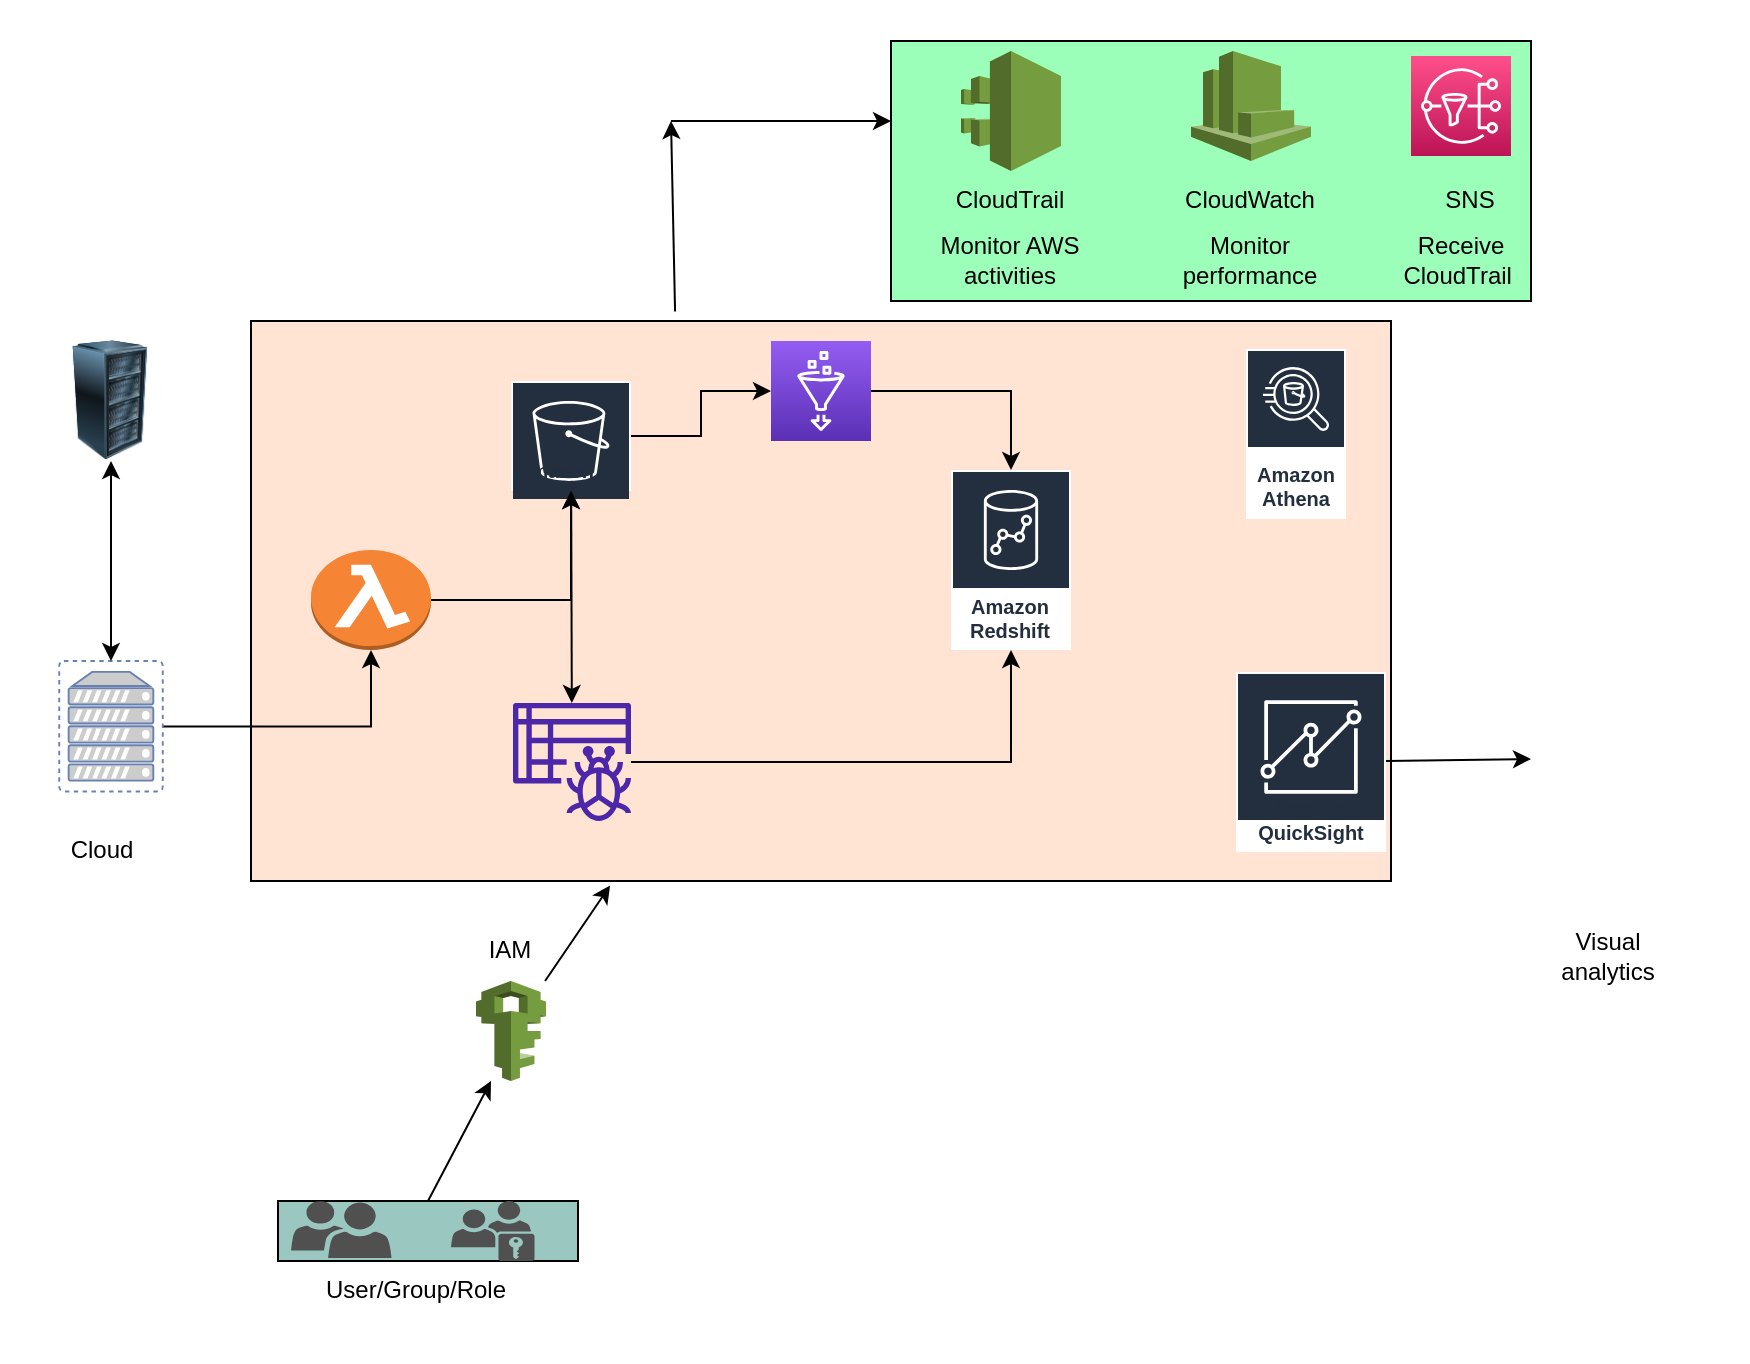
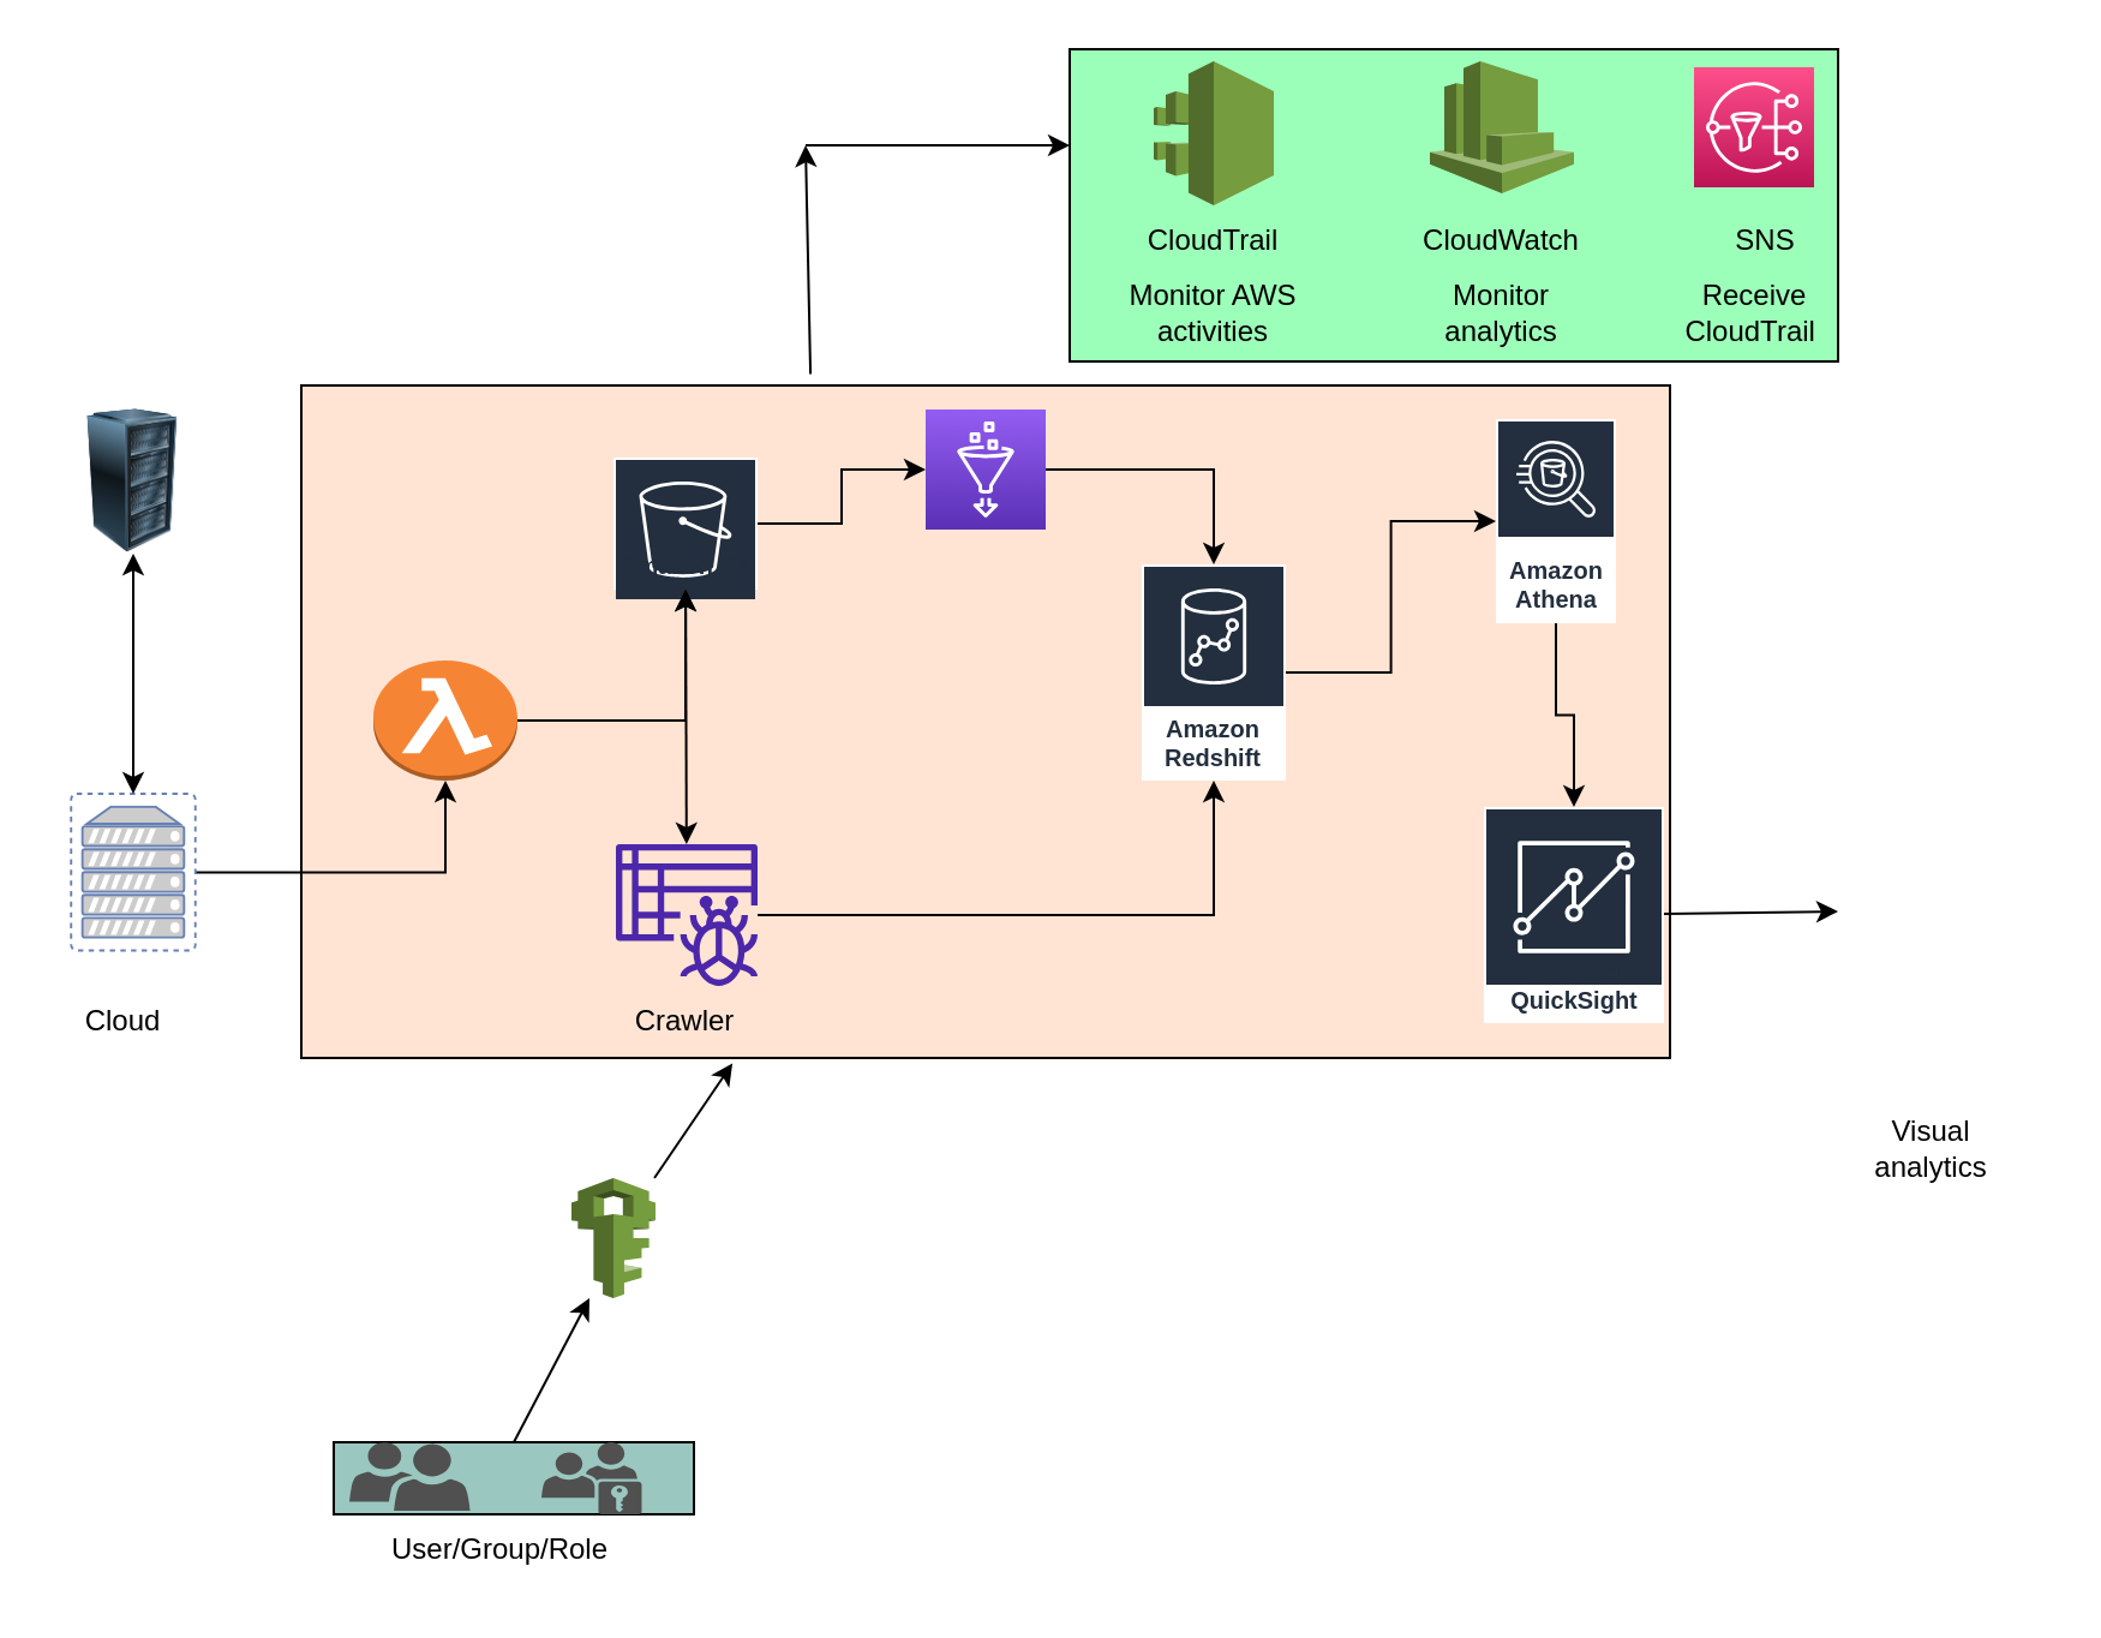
  <mxCell id="0" />
  <mxCell id="1" parent="0" />
  <mxCell id="2" value="" style="rounded=0;whiteSpace=wrap;html=1;fillColor=#9CFFB9;" vertex="1" parent="1"><mxGeometry x="445" width="320" height="130" as="geometry" y="20" /></mxCell>
  <mxCell id="3" value="" style="rounded=0;whiteSpace=wrap;html=1;fillColor=#FFE4D4;" vertex="1" parent="1"><mxGeometry x="125" y="160" width="570" height="280" as="geometry" /></mxCell>
  <mxCell id="4" style="edgeStyle=orthogonalEdgeStyle;rounded=0;orthogonalLoop=1;jettySize=auto;html=1;entryX=0;entryY=0.5;entryDx=0;entryDy=0;entryPerimeter=0;" edge="1" parent="1" source="5" target="11"><mxGeometry relative="1" as="geometry" /></mxCell>
  <mxCell id="5" value="Amazon S3" style="sketch=0;outlineConnect=0;fontColor=#232F3E;gradientColor=none;strokeColor=#ffffff;fillColor=#232F3E;dashed=0;verticalLabelPosition=middle;verticalAlign=bottom;align=center;html=1;whiteSpace=wrap;fontSize=10;fontStyle=1;spacing=3;shape=mxgraph.aws4.productIcon;prIcon=mxgraph.aws4.s3;" vertex="1" parent="1"><mxGeometry x="255" y="190" width="60" height="55" as="geometry" /></mxCell>
  <mxCell id="6" style="edgeStyle=orthogonalEdgeStyle;rounded=0;orthogonalLoop=1;jettySize=auto;html=1;" edge="1" parent="1" source="7" target="5"><mxGeometry relative="1" as="geometry" /></mxCell>
  <mxCell id="7" value="" style="outlineConnect=0;dashed=0;verticalLabelPosition=bottom;verticalAlign=top;align=center;html=1;shape=mxgraph.aws3.lambda_function;fillColor=#F58534;gradientColor=none;" vertex="1" parent="1"><mxGeometry x="155" y="274.5" width="60" height="50" as="geometry" /></mxCell>
  <mxCell id="8" style="edgeStyle=orthogonalEdgeStyle;rounded=0;orthogonalLoop=1;jettySize=auto;html=1;" edge="1" parent="1" source="9" target="16"><mxGeometry relative="1" as="geometry" /></mxCell>
  <mxCell id="9" value="" style="sketch=0;outlineConnect=0;fontColor=#232F3E;gradientColor=none;fillColor=#4D27AA;strokeColor=none;dashed=0;verticalLabelPosition=bottom;verticalAlign=top;align=center;html=1;fontSize=12;fontStyle=0;aspect=fixed;pointerEvents=1;shape=mxgraph.aws4.glue_crawlers;" vertex="1" parent="1"><mxGeometry x="256" y="351" width="59" height="59" as="geometry" /></mxCell>
  <mxCell id="10" style="edgeStyle=orthogonalEdgeStyle;rounded=0;orthogonalLoop=1;jettySize=auto;html=1;" edge="1" parent="1" source="11" target="16"><mxGeometry relative="1" as="geometry" /></mxCell>
  <mxCell id="11" value="" style="sketch=0;points=[[0,0,0],[0.25,0,0],[0.5,0,0],[0.75,0,0],[1,0,0],[0,1,0],[0.25,1,0],[0.5,1,0],[0.75,1,0],[1,1,0],[0,0.25,0],[0,0.5,0],[0,0.75,0],[1,0.25,0],[1,0.5,0],[1,0.75,0]];outlineConnect=0;fontColor=#232F3E;gradientColor=#945DF2;gradientDirection=north;fillColor=#5A30B5;strokeColor=#ffffff;dashed=0;verticalLabelPosition=bottom;verticalAlign=top;align=center;html=1;fontSize=12;fontStyle=0;aspect=fixed;shape=mxgraph.aws4.resourceIcon;resIcon=mxgraph.aws4.glue;" vertex="1" parent="1"><mxGeometry x="385" y="170" width="50" height="50" as="geometry" /></mxCell>
  <mxCell id="12" value="" style="outlineConnect=0;dashed=0;verticalLabelPosition=bottom;verticalAlign=top;align=center;html=1;shape=mxgraph.aws3.cloudwatch;fillColor=#759C3E;gradientColor=none;" vertex="1" parent="1"><mxGeometry x="595" y="25" width="60" height="55" as="geometry" /></mxCell>
+ <mxCell id="13" style="edgeStyle=orthogonalEdgeStyle;rounded=0;orthogonalLoop=1;jettySize=auto;html=1;" edge="1" parent="1" source="14" target="17"><mxGeometry relative="1" as="geometry" /></mxCell>
  <mxCell id="14" value="Amazon Athena" style="sketch=0;outlineConnect=0;fontColor=#232F3E;gradientColor=none;strokeColor=#ffffff;fillColor=#232F3E;dashed=0;verticalLabelPosition=middle;verticalAlign=bottom;align=center;html=1;whiteSpace=wrap;fontSize=10;fontStyle=1;spacing=3;shape=mxgraph.aws4.productIcon;prIcon=mxgraph.aws4.athena;" vertex="1" parent="1"><mxGeometry x="622.5" y="174" width="50" height="85" as="geometry" /></mxCell>
+ <mxCell id="15" style="edgeStyle=orthogonalEdgeStyle;rounded=0;orthogonalLoop=1;jettySize=auto;html=1;" edge="1" parent="1" source="16" target="14"><mxGeometry relative="1" as="geometry" /></mxCell>
  <mxCell id="16" value="Amazon Redshift" style="sketch=0;outlineConnect=0;fontColor=#232F3E;gradientColor=none;strokeColor=#ffffff;fillColor=#232F3E;dashed=0;verticalLabelPosition=middle;verticalAlign=bottom;align=center;html=1;whiteSpace=wrap;fontSize=10;fontStyle=1;spacing=3;shape=mxgraph.aws4.productIcon;prIcon=mxgraph.aws4.redshift;" vertex="1" parent="1"><mxGeometry x="475" y="234.5" width="60" height="90" as="geometry" /></mxCell>
  <mxCell id="17" value="Amazon QuickSight" style="sketch=0;outlineConnect=0;fontColor=#232F3E;gradientColor=none;strokeColor=#ffffff;fillColor=#232F3E;dashed=0;verticalLabelPosition=middle;verticalAlign=bottom;align=center;html=1;whiteSpace=wrap;fontSize=10;fontStyle=1;spacing=3;shape=mxgraph.aws4.productIcon;prIcon=mxgraph.aws4.quicksight;" vertex="1" parent="1"><mxGeometry x="617.5" y="335.5" width="75" height="90" as="geometry" /></mxCell>
  <mxCell id="18" value="" style="sketch=0;points=[[0,0,0],[0.25,0,0],[0.5,0,0],[0.75,0,0],[1,0,0],[0,1,0],[0.25,1,0],[0.5,1,0],[0.75,1,0],[1,1,0],[0,0.25,0],[0,0.5,0],[0,0.75,0],[1,0.25,0],[1,0.5,0],[1,0.75,0]];outlineConnect=0;fontColor=#232F3E;gradientColor=#FF4F8B;gradientDirection=north;fillColor=#BC1356;strokeColor=#ffffff;dashed=0;verticalLabelPosition=bottom;verticalAlign=top;align=center;html=1;fontSize=12;fontStyle=0;aspect=fixed;shape=mxgraph.aws4.resourceIcon;resIcon=mxgraph.aws4.sns;" vertex="1" parent="1"><mxGeometry x="705" y="27.5" width="50" height="50" as="geometry" /></mxCell>
  <mxCell id="19" value="" style="outlineConnect=0;dashed=0;verticalLabelPosition=bottom;verticalAlign=top;align=center;html=1;shape=mxgraph.aws3.cloudtrail;fillColor=#759C3E;gradientColor=none;" vertex="1" parent="1"><mxGeometry x="480" y="25" width="50" height="60" as="geometry" /></mxCell>
  <mxCell id="20" value="" style="outlineConnect=0;dashed=0;verticalLabelPosition=bottom;verticalAlign=top;align=center;html=1;shape=mxgraph.aws3.iam;fillColor=#759C3E;gradientColor=none;" vertex="1" parent="1"><mxGeometry x="237.5" y="490" width="35" height="50" as="geometry" /></mxCell>
  <mxCell id="21" value="" style="image;html=1;image=img/lib/clip_art/computers/Server_Rack_128x128.png" vertex="1" parent="1"><mxGeometry x="25" y="170" width="60" height="60" as="geometry" /></mxCell>
  <mxCell id="22" value="" style="edgeStyle=orthogonalEdgeStyle;rounded=0;orthogonalLoop=1;jettySize=auto;html=1;" edge="1" parent="1" source="23" target="7"><mxGeometry relative="1" as="geometry" /></mxCell>
  <mxCell id="23" value="" style="fontColor=#0066CC;verticalAlign=top;verticalLabelPosition=bottom;labelPosition=center;align=center;html=1;outlineConnect=0;fillColor=#CCCCCC;strokeColor=#6881B3;gradientColor=none;gradientDirection=north;strokeWidth=2;shape=mxgraph.networks.virtual_server;" vertex="1" parent="1"><mxGeometry x="29.12" y="330" width="51.75" height="65.25" as="geometry" /></mxCell>
  <mxCell id="24" value="" style="endArrow=classic;startArrow=classic;html=1;rounded=0;exitX=0.5;exitY=1;exitDx=0;exitDy=0;entryX=0.5;entryY=0;entryDx=0;entryDy=0;entryPerimeter=0;" edge="1" parent="1" source="21" target="23"><mxGeometry width="50" height="50" relative="1" as="geometry"><mxPoint x="75" y="300" as="sourcePoint" /><mxPoint x="55" y="300" as="targetPoint" /></mxGeometry></mxCell>
  <mxCell id="25" value="" style="endArrow=classic;startArrow=classic;html=1;rounded=0;" edge="1" parent="1" source="5" target="9"><mxGeometry width="50" height="50" relative="1" as="geometry"><mxPoint x="455" y="250" as="sourcePoint" /><mxPoint x="435" y="280" as="targetPoint" /></mxGeometry></mxCell>
  <mxCell id="26" value="" style="rounded=0;whiteSpace=wrap;html=1;fillColor=#9AC7BF;" vertex="1" parent="1"><mxGeometry x="138.5" y="600" width="150" height="30" as="geometry" /></mxCell>
  <mxCell id="27" value="" style="sketch=0;pointerEvents=1;shadow=0;dashed=0;html=1;strokeColor=none;labelPosition=center;verticalLabelPosition=bottom;verticalAlign=top;align=center;fillColor=#505050;shape=mxgraph.mscae.intune.user_group" vertex="1" parent="1"><mxGeometry x="145" y="600" width="50.25" height="28.5" as="geometry" /></mxCell>
  <mxCell id="28" value="" style="sketch=0;pointerEvents=1;shadow=0;dashed=0;html=1;strokeColor=none;fillColor=#505050;labelPosition=center;verticalLabelPosition=bottom;verticalAlign=top;outlineConnect=0;align=center;shape=mxgraph.office.users.role_group;" vertex="1" parent="1"><mxGeometry x="225" y="600" width="41.75" height="30" as="geometry" /></mxCell>
  <mxCell id="29" value="" style="endArrow=classic;html=1;rounded=0;exitX=0.5;exitY=0;exitDx=0;exitDy=0;" edge="1" parent="1" source="26"><mxGeometry width="50" height="50" relative="1" as="geometry"><mxPoint x="485" y="440" as="sourcePoint" /><mxPoint x="245" y="540" as="targetPoint" /><Array as="points" /></mxGeometry></mxCell>
  <mxCell id="30" value="" style="endArrow=classic;html=1;rounded=0;entryX=0.315;entryY=1.008;entryDx=0;entryDy=0;entryPerimeter=0;" edge="1" parent="1" source="20" target="3"><mxGeometry width="50" height="50" relative="1" as="geometry"><mxPoint x="425" y="630" as="sourcePoint" /><mxPoint x="425" y="570" as="targetPoint" /></mxGeometry></mxCell>
  <mxCell id="31" value="Cloud" style="text;html=1;strokeColor=none;fillColor=none;align=center;verticalAlign=middle;whiteSpace=wrap;rounded=0;" vertex="1" parent="1"><mxGeometry x="20.87" y="410" width="60" height="30" as="geometry" /></mxCell>
  <mxCell id="32" value="" style="endArrow=classic;html=1;rounded=0;exitX=0.372;exitY=-0.017;exitDx=0;exitDy=0;exitPerimeter=0;" edge="1" parent="1" source="3"><mxGeometry width="50" height="50" relative="1" as="geometry"><mxPoint x="425" y="150" as="sourcePoint" /><mxPoint x="335" y="60" as="targetPoint" /></mxGeometry></mxCell>
  <mxCell id="33" value="" style="endArrow=classic;html=1;rounded=0;" edge="1" parent="1"><mxGeometry width="50" height="50" relative="1" as="geometry"><mxPoint x="335" y="60" as="sourcePoint" /><mxPoint x="445" y="60" as="targetPoint" /></mxGeometry></mxCell>
  <mxCell id="34" value="CloudTrail" style="text;html=1;strokeColor=none;fillColor=none;align=center;verticalAlign=middle;whiteSpace=wrap;rounded=0;" vertex="1" parent="1"><mxGeometry x="475" y="85" width="60" height="30" as="geometry" /></mxCell>
  <mxCell id="35" value="Monitor AWS activities" style="text;html=1;strokeColor=none;fillColor=none;align=center;verticalAlign=middle;whiteSpace=wrap;rounded=0;" vertex="1" parent="1"><mxGeometry x="460" y="115" width="90" height="30" as="geometry" /></mxCell>
  <mxCell id="36" value="Receive CloudTrail&amp;nbsp;" style="text;html=1;strokeColor=none;fillColor=none;align=center;verticalAlign=middle;whiteSpace=wrap;rounded=0;" vertex="1" parent="1"><mxGeometry x="683.75" y="115" width="92.5" height="30" as="geometry" /></mxCell>
  <mxCell id="37" value="SNS" style="text;html=1;strokeColor=none;fillColor=none;align=center;verticalAlign=middle;whiteSpace=wrap;rounded=0;" vertex="1" parent="1"><mxGeometry x="705" y="85" width="60" height="30" as="geometry" /></mxCell>
  <mxCell id="38" value="CloudWatch" style="text;html=1;strokeColor=none;fillColor=none;align=center;verticalAlign=middle;whiteSpace=wrap;rounded=0;" vertex="1" parent="1"><mxGeometry x="595" y="85" width="60" height="30" as="geometry" /></mxCell>
- <mxCell id="39" value="Monitor performance" style="text;html=1;strokeColor=none;fillColor=none;align=center;verticalAlign=middle;whiteSpace=wrap;rounded=0;" vertex="1" parent="1"><mxGeometry x="595" y="115" width="60" height="30" as="geometry" /></mxCell>
+ <mxCell id="39" value="Monitor analytics" style="text;html=1;strokeColor=none;fillColor=none;align=center;verticalAlign=middle;whiteSpace=wrap;rounded=0;" vertex="1" parent="1"><mxGeometry x="595" y="115" width="60" height="30" as="geometry" /></mxCell>
  <mxCell id="40" value="" style="shape=image;html=1;verticalAlign=top;verticalLabelPosition=bottom;labelBackgroundColor=#ffffff;imageAspect=0;aspect=fixed;image=https://cdn4.iconfinder.com/data/icons/iphone-calculator-shopping-report/128/barChart.png" vertex="1" parent="1"><mxGeometry x="755" y="330" width="98" height="98" as="geometry" /></mxCell>
  <mxCell id="41" value="" style="endArrow=classic;html=1;rounded=0;" edge="1" parent="1" source="17"><mxGeometry width="50" height="50" relative="1" as="geometry"><mxPoint x="555" y="370" as="sourcePoint" /><mxPoint x="765" y="379" as="targetPoint" /><Array as="points" /></mxGeometry></mxCell>
  <mxCell id="42" value="Visual analytics" style="text;html=1;strokeColor=none;fillColor=none;align=center;verticalAlign=middle;whiteSpace=wrap;rounded=0;" vertex="1" parent="1"><mxGeometry x="774" y="463" width="60" height="30" as="geometry" /></mxCell>
+ <mxCell id="43" value="Crawler" style="text;html=1;strokeColor=none;fillColor=none;align=center;verticalAlign=middle;whiteSpace=wrap;rounded=0;" vertex="1" parent="1"><mxGeometry x="255" y="410" width="60" height="30" as="geometry" /></mxCell>
  <mxCell id="44" value="User/Group/Role" style="text;html=1;strokeColor=none;fillColor=none;align=center;verticalAlign=middle;whiteSpace=wrap;rounded=0;" vertex="1" parent="1"><mxGeometry x="177.5" y="630" width="60" height="30" as="geometry" /></mxCell>
- <mxCell id="45" value="IAM&lt;br&gt;" style="text;html=1;strokeColor=none;fillColor=none;align=center;verticalAlign=middle;whiteSpace=wrap;rounded=0;" vertex="1" parent="1"><mxGeometry x="225" y="460" width="60" height="30" as="geometry" /></mxCell>
